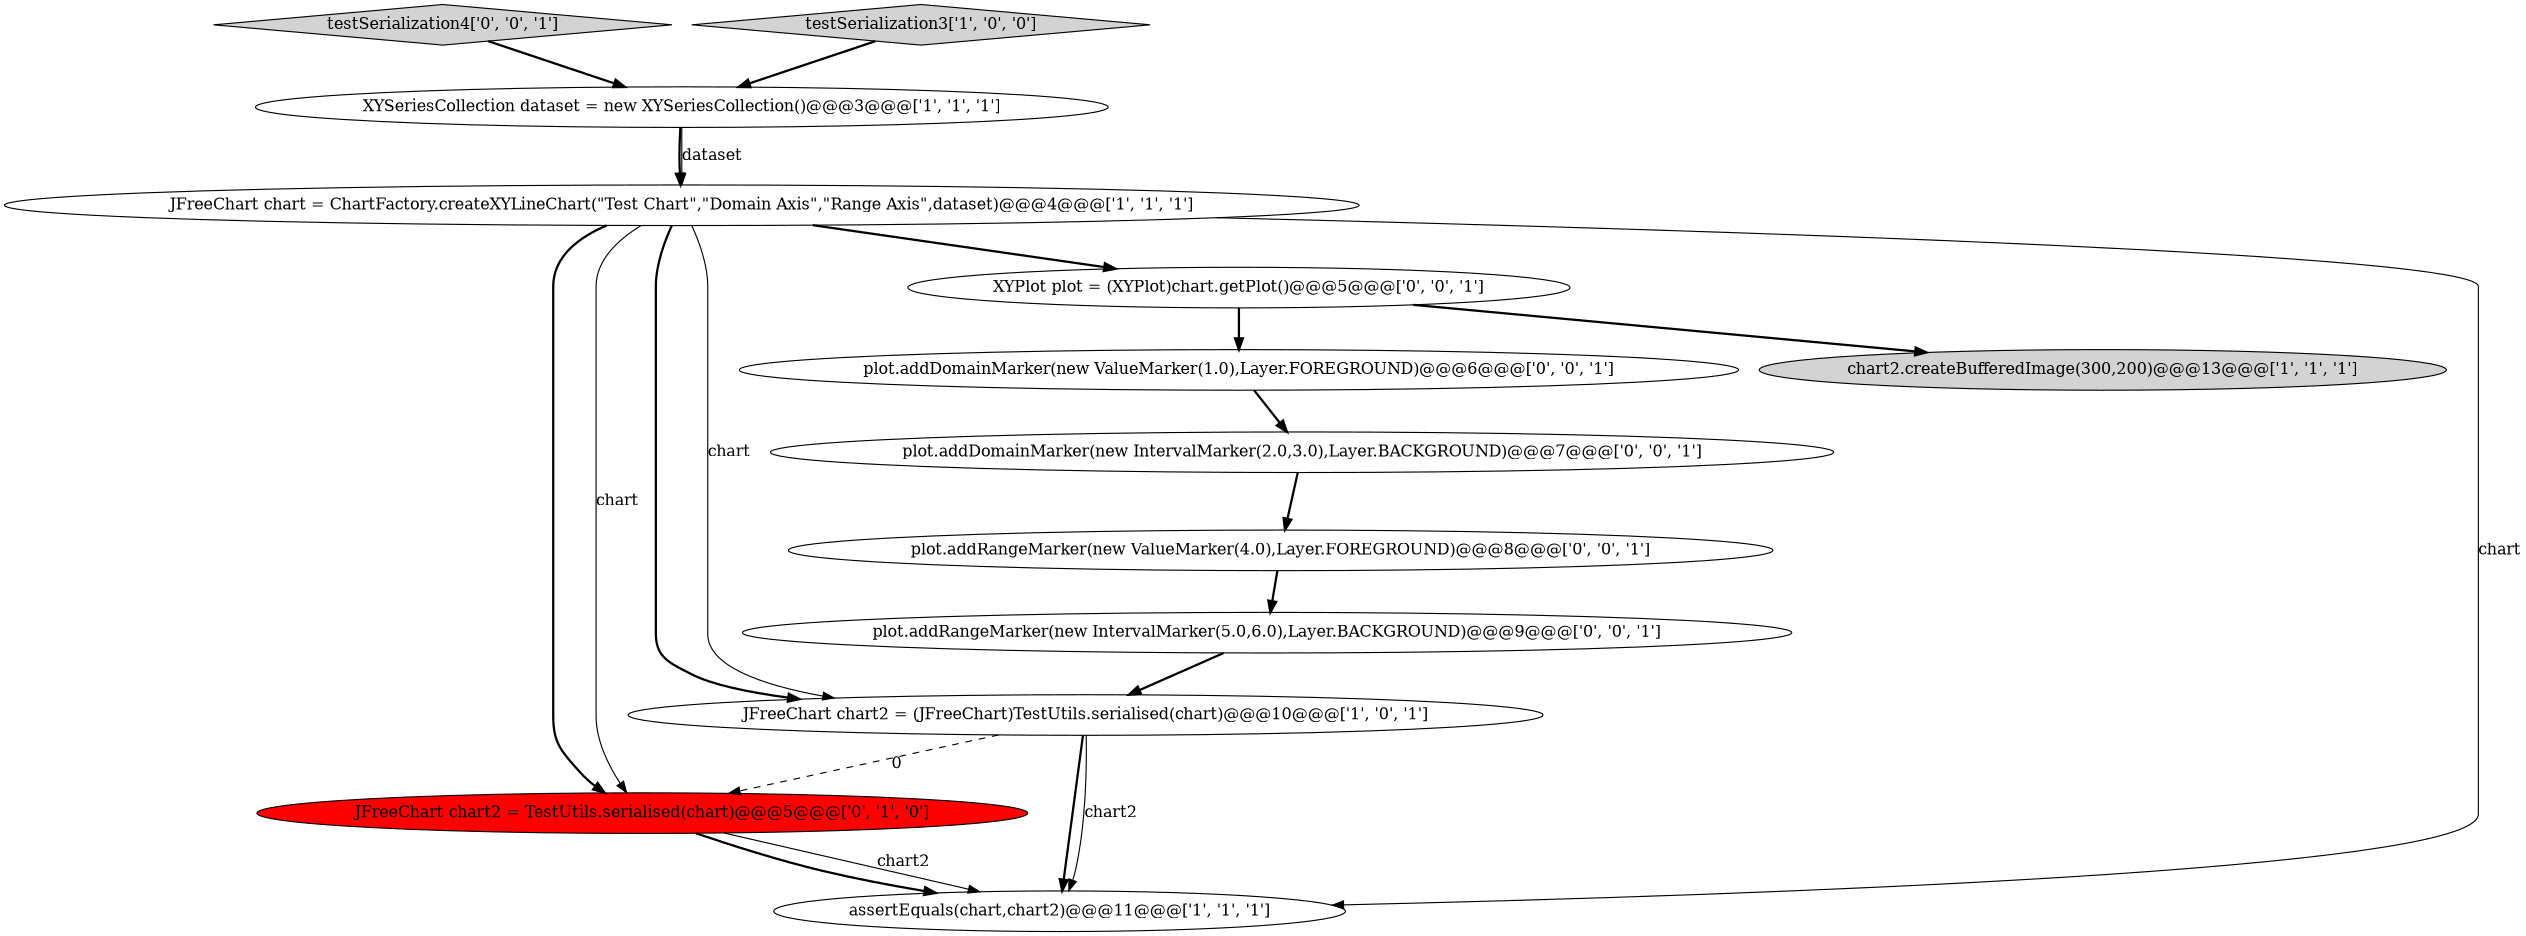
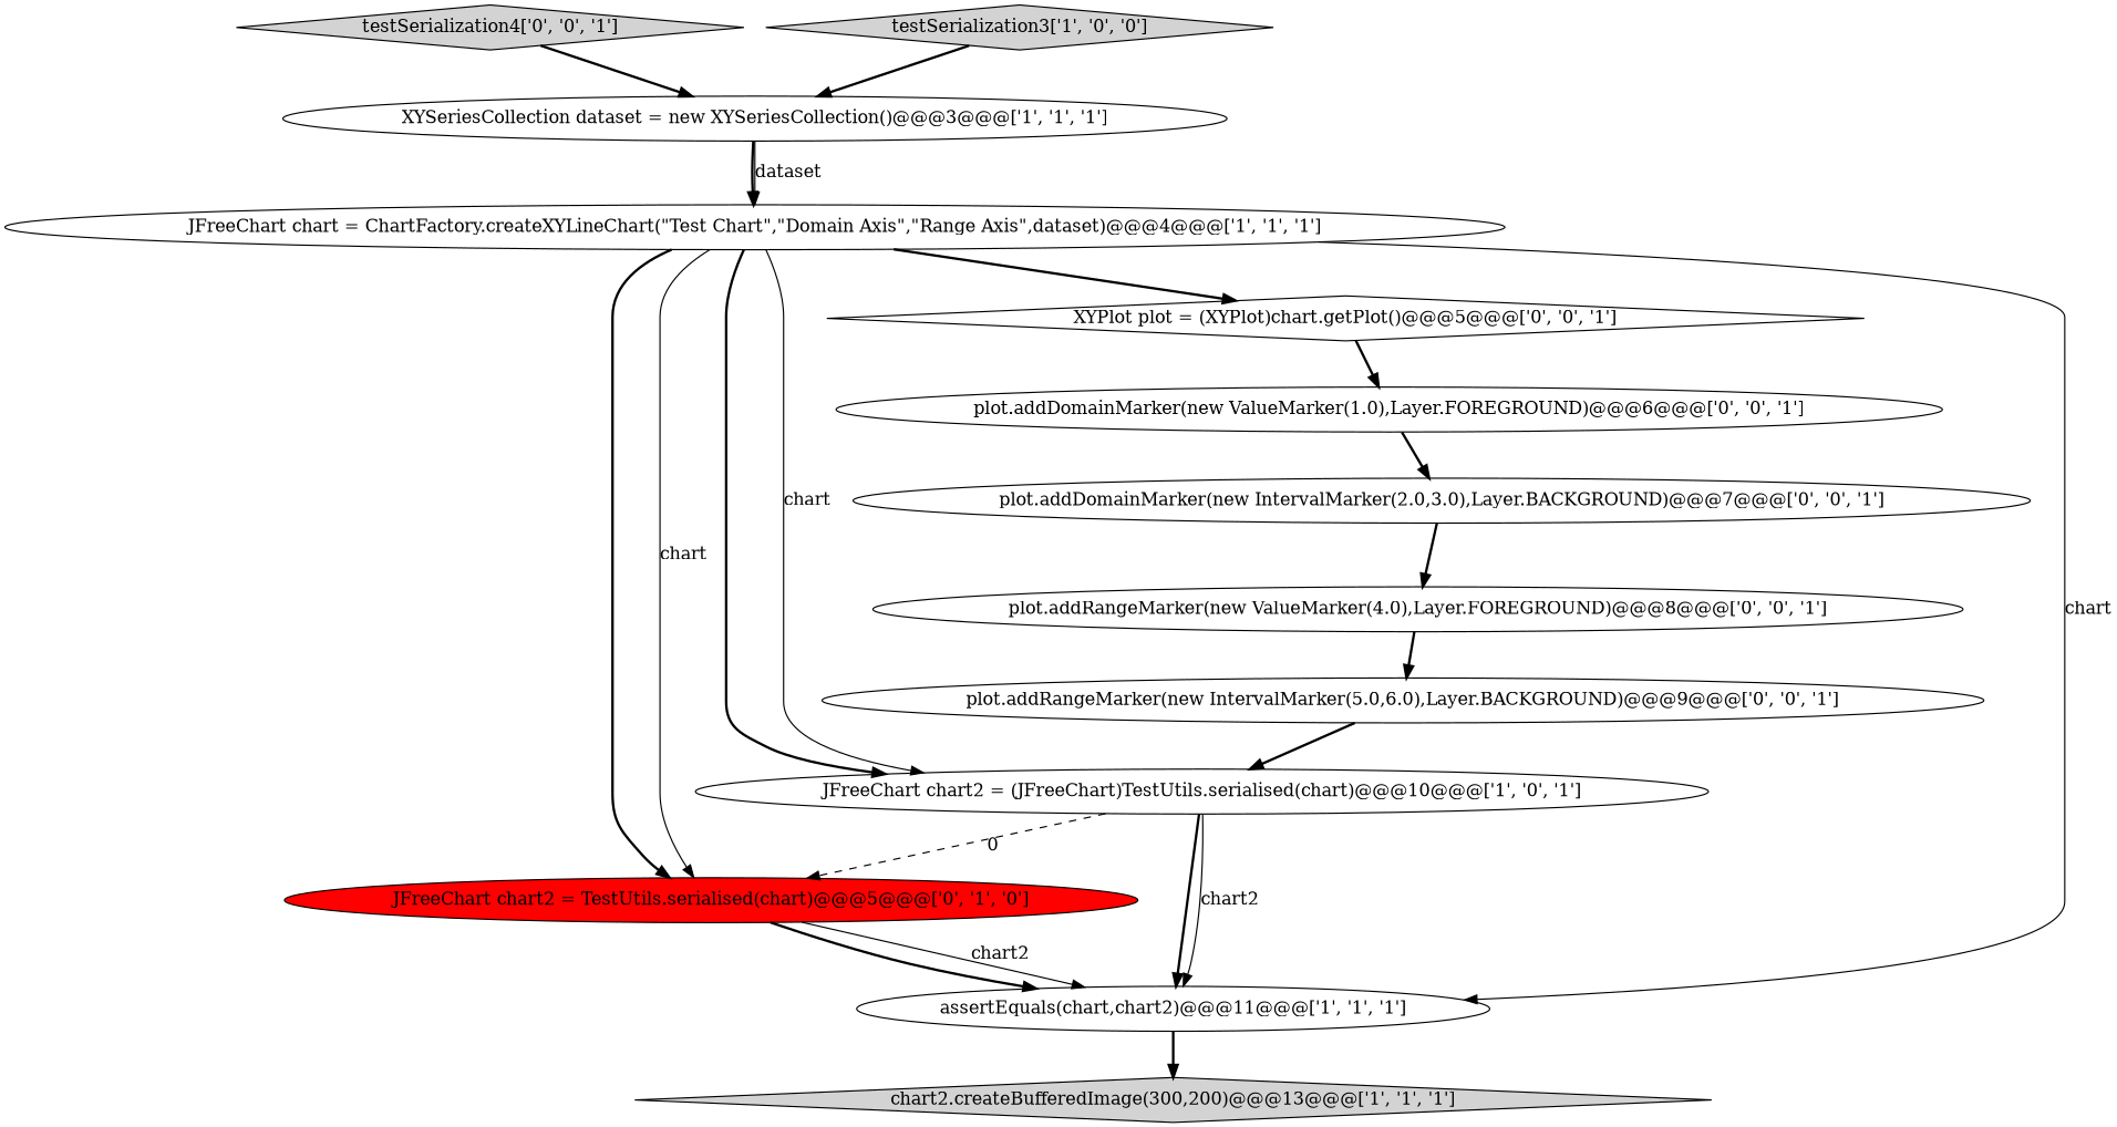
  digraph {
    node [fillcolor=white shape=ellipse style=filled]
    edge [style=bold]
    n1 [fillcolor=red label="JFreeChart chart2 = TestUtils.serialised(chart)@@@5@@@['0', '1', '0']"]
    n2 [label="assertEquals(chart,chart2)@@@11@@@['1', '1', '1']"]
-   n3 [fillcolor=lightgray label="chart2.createBufferedImage(300,200)@@@13@@@['1', '1', '1']"]
+   n3 [fillcolor=lightgray label="chart2.createBufferedImage(300,200)@@@13@@@['1', '1', '1']" shape=diamond]
    n4 [label="plot.addDomainMarker(new ValueMarker(1.0),Layer.FOREGROUND)@@@6@@@['0', '0', '1']"]
    n5 [label="plot.addDomainMarker(new IntervalMarker(2.0,3.0),Layer.BACKGROUND)@@@7@@@['0', '0', '1']"]
    n6 [label="plot.addRangeMarker(new ValueMarker(4.0),Layer.FOREGROUND)@@@8@@@['0', '0', '1']"]
    n7 [fillcolor=lightgray label="testSerialization4['0', '0', '1']" shape=diamond]
    n8 [label="XYSeriesCollection dataset = new XYSeriesCollection()@@@3@@@['1', '1', '1']"]
    n9 [label="JFreeChart chart = ChartFactory.createXYLineChart(\"Test Chart\",\"Domain Axis\",\"Range Axis\",dataset)@@@4@@@['1', '1', '1']"]
    n10 [label="plot.addRangeMarker(new IntervalMarker(5.0,6.0),Layer.BACKGROUND)@@@9@@@['0', '0', '1']"]
    n11 [label="JFreeChart chart2 = (JFreeChart)TestUtils.serialised(chart)@@@10@@@['1', '0', '1']"]
-   n12 [label="XYPlot plot = (XYPlot)chart.getPlot()@@@5@@@['0', '0', '1']"]
+   n12 [label="XYPlot plot = (XYPlot)chart.getPlot()@@@5@@@['0', '0', '1']" shape=diamond]
    n13 [fillcolor=lightgray label="testSerialization3['1', '0', '0']" shape=diamond]
    n1 -> n2 [label=chart2 style=solid]
    n1 -> n2
-   n12 -> n3
+   n2 -> n3
    n4 -> n5
    n5 -> n6
    n6 -> n10
    n7 -> n8
    n8 -> n9
    n8 -> n9 [label=dataset style=solid]
    n9 -> n1
    n9 -> n1 [label=chart style=solid]
    n9 -> n2 [label=chart style=solid]
    n9 -> n11
    n9 -> n11 [label=chart style=solid]
    n9 -> n12
    n10 -> n11
    n11 -> n1 [label=0 style=dashed]
    n11 -> n2 [label=chart2 style=solid]
    n11 -> n2
    n12 -> n4
    n13 -> n8
  }
